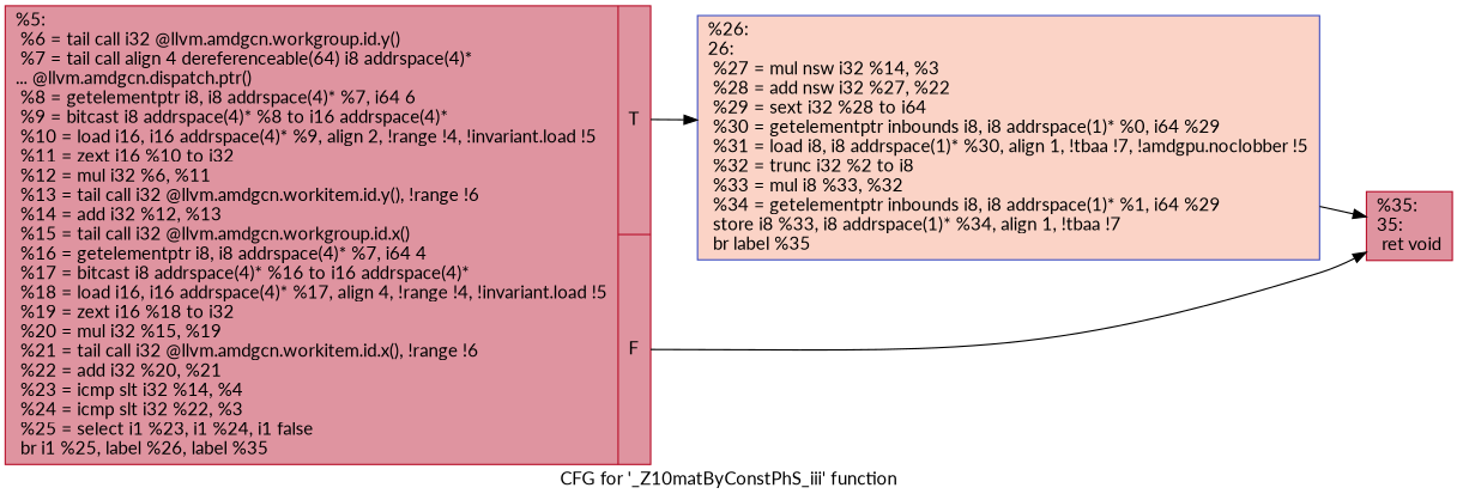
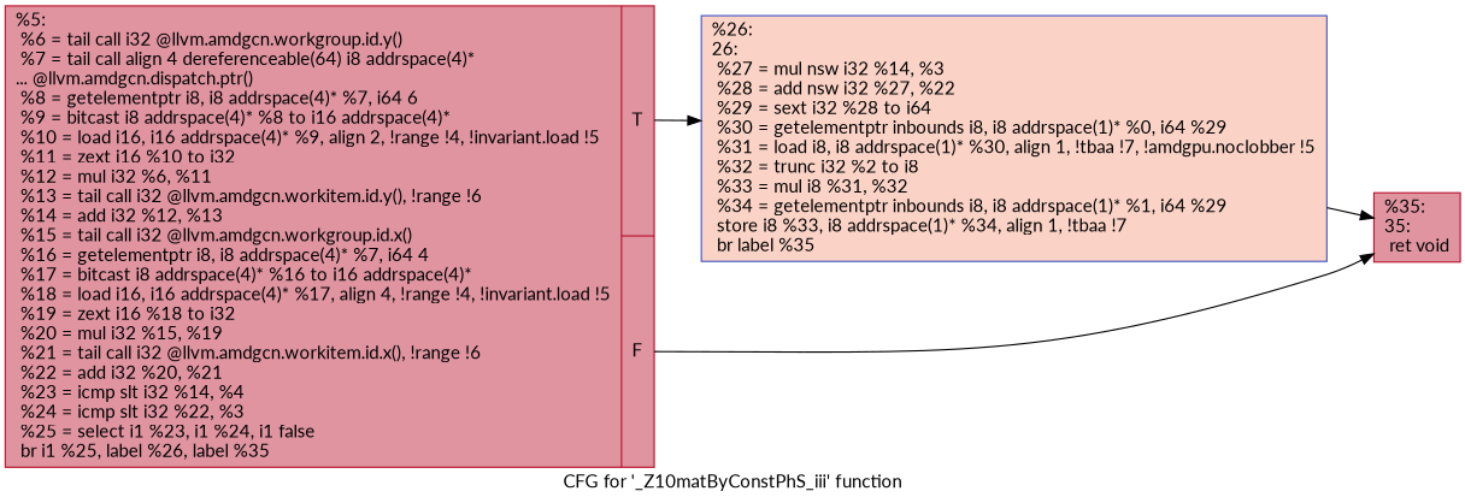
  digraph {
    label="CFG for '_Z10matByConstPhS_iii' function"
    rankdir=LR
    fontname=Lato
    node [color="#b70d28ff" fillcolor="#b70d2870" shape=record style=filled fontname=Lato]
    edge [fontname=Lato]
    n1 [label="{%5:\l  %6 = tail call i32 @llvm.amdgcn.workgroup.id.y()\l  %7 = tail call align 4 dereferenceable(64) i8 addrspace(4)*\l... @llvm.amdgcn.dispatch.ptr()\l  %8 = getelementptr i8, i8 addrspace(4)* %7, i64 6\l  %9 = bitcast i8 addrspace(4)* %8 to i16 addrspace(4)*\l  %10 = load i16, i16 addrspace(4)* %9, align 2, !range !4, !invariant.load !5\l  %11 = zext i16 %10 to i32\l  %12 = mul i32 %6, %11\l  %13 = tail call i32 @llvm.amdgcn.workitem.id.y(), !range !6\l  %14 = add i32 %12, %13\l  %15 = tail call i32 @llvm.amdgcn.workgroup.id.x()\l  %16 = getelementptr i8, i8 addrspace(4)* %7, i64 4\l  %17 = bitcast i8 addrspace(4)* %16 to i16 addrspace(4)*\l  %18 = load i16, i16 addrspace(4)* %17, align 4, !range !4, !invariant.load !5\l  %19 = zext i16 %18 to i32\l  %20 = mul i32 %15, %19\l  %21 = tail call i32 @llvm.amdgcn.workitem.id.x(), !range !6\l  %22 = add i32 %20, %21\l  %23 = icmp slt i32 %14, %4\l  %24 = icmp slt i32 %22, %3\l  %25 = select i1 %23, i1 %24, i1 false\l  br i1 %25, label %26, label %35\l|{<s0>T|<s1>F}}"]
-   n2 [color="#3d50c3ff" fillcolor="#f59c7d70" label="{%26:\l26:                                               \l  %27 = mul nsw i32 %14, %3\l  %28 = add nsw i32 %27, %22\l  %29 = sext i32 %28 to i64\l  %30 = getelementptr inbounds i8, i8 addrspace(1)* %0, i64 %29\l  %31 = load i8, i8 addrspace(1)* %30, align 1, !tbaa !7, !amdgpu.noclobber !5\l  %32 = trunc i32 %2 to i8\l  %33 = mul i8 %33, %32\l  %34 = getelementptr inbounds i8, i8 addrspace(1)* %1, i64 %29\l  store i8 %33, i8 addrspace(1)* %34, align 1, !tbaa !7\l  br label %35\l}"]
+   n2 [color="#3d50c3ff" fillcolor="#f59c7d70" label="{%26:\l26:                                               \l  %27 = mul nsw i32 %14, %3\l  %28 = add nsw i32 %27, %22\l  %29 = sext i32 %28 to i64\l  %30 = getelementptr inbounds i8, i8 addrspace(1)* %0, i64 %29\l  %31 = load i8, i8 addrspace(1)* %30, align 1, !tbaa !7, !amdgpu.noclobber !5\l  %32 = trunc i32 %2 to i8\l  %33 = mul i8 %31, %32\l  %34 = getelementptr inbounds i8, i8 addrspace(1)* %1, i64 %29\l  store i8 %33, i8 addrspace(1)* %34, align 1, !tbaa !7\l  br label %35\l}"]
    n3 [label="{%35:\l35:                                               \l  ret void\l}"]
    n1 -> n2 [tailport=s0]
    n1 -> n3 [tailport=s1]
    n2 -> n3
  }
